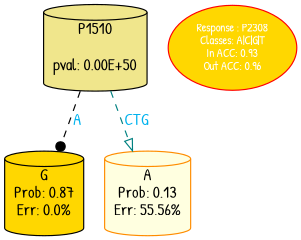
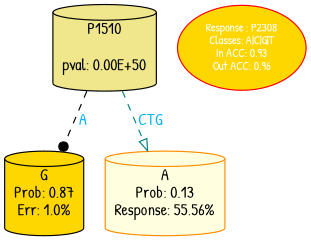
  digraph {
    fontname="Patrick Hand"
    ranksep=equally
    splines=polylines
    node [color=black fillcolor=gold fontname="Patrick Hand" shape=cylinder style="filled, rounded"]
    edge [fontcolor=deepskyblue2 fontname="Patrick Hand" style=dashed]
-   n1 [label="G\nProb: 0.87\nErr: 0.0%"]
-   n2 [color=darkorange fillcolor=lightyellow label="A\nProb: 0.13\nErr: 55.56%"]
+   n1 [label="G\nProb: 0.87\nErr: 1.0%"]
+   n2 [color=darkorange fillcolor=lightyellow label="A\nProb: 0.13\nResponse: 55.56%"]
    n3 [align=left color=red fontcolor=white fontsize=10 label="Response : P2308\nClasses: A|C|G|T\nIn ACC: 0.93\nOut ACC: 0.96\n" shape=ellipse style=filled]
    n4 [fillcolor=khaki label="P1510\n\npval: 0.00E+50"]
    subgraph sub_1 {
      rank=same
      n1
      n2
    }
    subgraph sub_2 {
      rank=same
      n3
      n4
    }
    n4 -> n1 [arrowhead=dot color=black label=A]
    n4 -> n2 [arrowhead=onormal color=teal label=CTG]
  }
